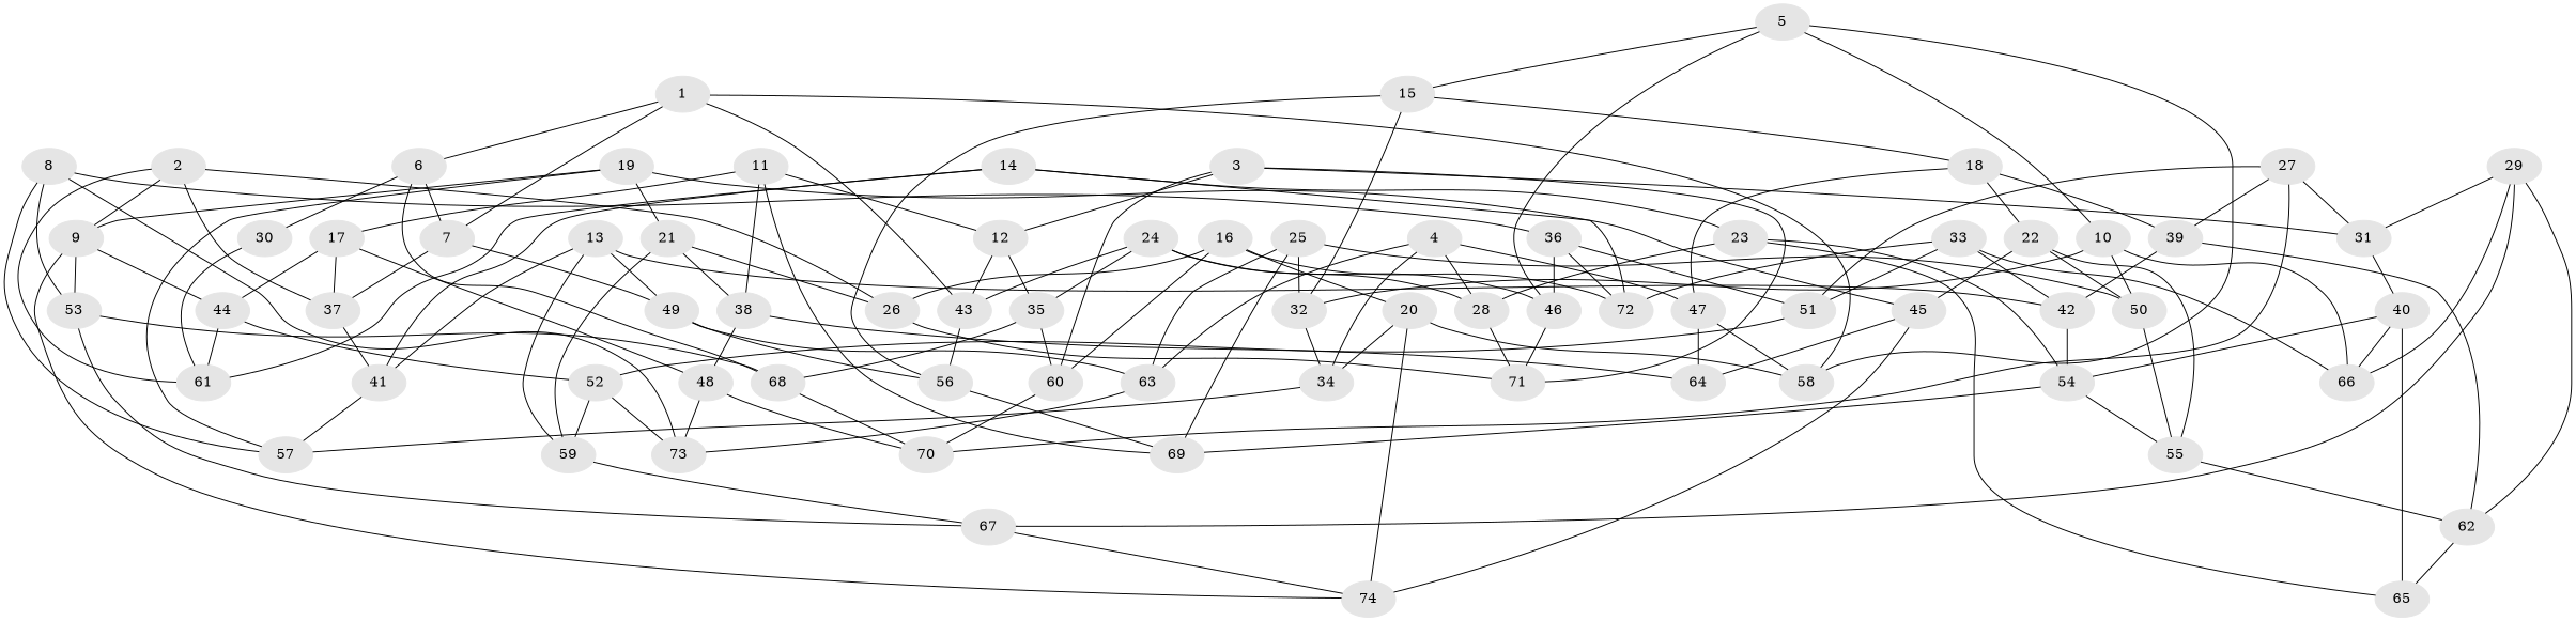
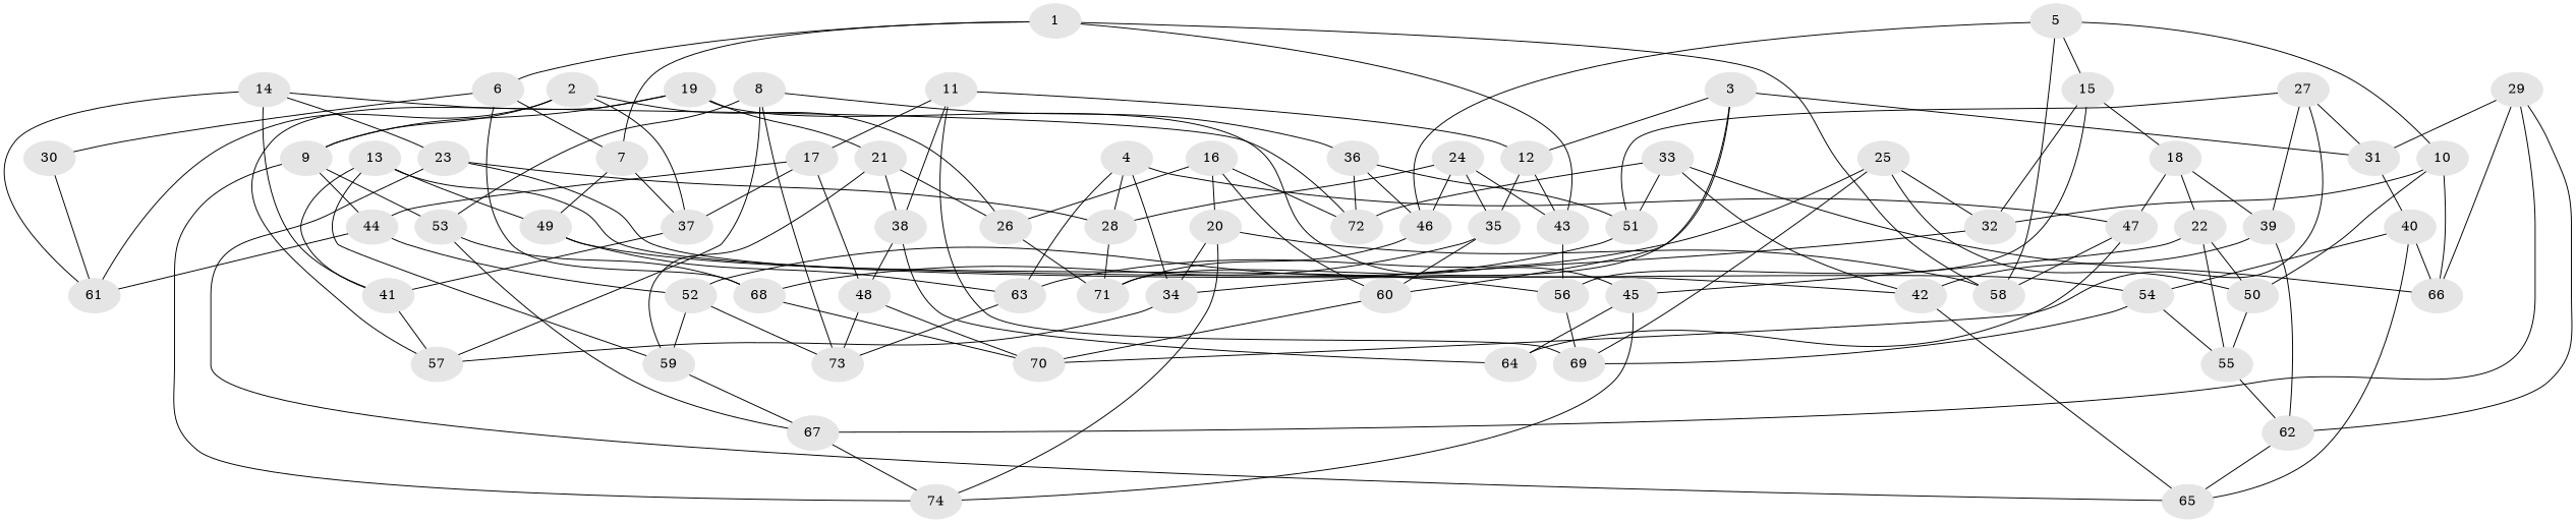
  graph {
    node [color=gray90 style=filled]
    1
    6
    7
    43
    58
    30
    68
    37
    49
    56
    2
    9
    26
    61
    53
    44
    74
    71
    41
    3
    12
    31
    60
    35
    40
    70
    4
    28
    34
    47
    63
    57
    64
    73
    5
    10
    15
    46
    32
    50
    66
    18
    8
    36
    72
    51
    67
    52
    55
    11
    17
    38
    69
    48
    13
    42
    59
    65
    14
    23
    54
    22
    39
    16
    20
    45
    62
    19
    21
    24
    25
    27
    29
    33
    1 -- 6
    1 -- 7
    1 -- 43
    1 -- 58
    6 -- 7
    6 -- 30
    6 -- 68
    7 -- 37
    7 -- 49
    43 -- 56
    30 -- 61
    68 -- 70
    37 -- 41
    49 -- 56
    49 -- 63
    56 -- 69
    2 -- 37
    2 -- 9
    2 -- 26
    2 -- 61
    9 -- 53
    9 -- 44
    9 -- 74
    26 -- 71
    53 -- 68
    53 -- 67
    44 -- 61
    44 -- 52
    41 -- 57
    3 -- 71
    3 -- 12
    3 -- 31
    3 -- 60
    12 -- 43
    12 -- 35
    31 -- 40
    60 -- 70
    35 -- 68
    35 -- 60
    40 -- 66
    40 -- 65
    40 -- 54
    4 -- 28
    4 -- 34
    4 -- 47
    4 -- 63
    28 -- 71
    34 -- 57
    47 -- 58
    47 -- 64
    63 -- 73
    5 -- 58
    5 -- 10
    5 -- 15
    5 -- 46
    10 -- 32
    10 -- 50
    10 -- 66
    15 -- 56
    15 -- 32
    15 -- 18
    46 -- 71
    32 -- 34
    50 -- 55
    18 -- 47
    18 -- 22
    18 -- 39
    8 -- 53
    8 -- 57
    8 -- 73
    8 -- 36
    36 -- 46
    36 -- 72
    36 -- 51
    51 -- 52
    67 -- 74
    52 -- 73
    52 -- 59
    55 -- 62
    11 -- 12
    11 -- 17
    11 -- 38
    11 -- 69
    17 -- 37
    17 -- 44
    17 -- 48
    38 -- 64
    38 -- 48
    48 -- 70
    48 -- 73
    13 -- 49
    13 -- 41
    13 -- 42
    13 -- 59
-   42 -- 54
+   42 -- 65
    59 -- 67
    14 -- 61
    14 -- 41
    14 -- 72
    14 -- 23
    23 -- 28
    23 -- 65
    23 -- 54
    54 -- 55
    54 -- 69
    22 -- 50
    22 -- 55
    22 -- 45
    39 -- 42
    39 -- 62
    16 -- 26
    16 -- 60
    16 -- 72
    16 -- 20
    20 -- 58
    20 -- 74
    20 -- 34
    45 -- 74
    45 -- 64
    62 -- 65
    19 -- 9
    19 -- 57
    19 -- 45
    19 -- 21
    21 -- 26
    21 -- 38
    21 -- 59
    24 -- 43
    24 -- 35
    24 -- 28
    24 -- 46
    25 -- 63
    25 -- 32
    25 -- 50
    25 -- 69
    27 -- 31
    27 -- 70
    27 -- 51
    27 -- 39
    29 -- 31
    29 -- 66
    29 -- 67
    29 -- 62
    33 -- 66
    33 -- 72
    33 -- 51
    33 -- 42
  }
